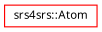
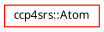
  digraph {
    rankdir=TB
-   n1 [color=red fillcolor=white fontname="FreeSans.ttf" fontsize=10 height=0.2 label="srs4srs::Atom" shape=record style=filled width=0.4]
+   n1 [color=red fillcolor=white fontname="FreeSans.ttf" fontsize=10 height=0.2 label="ccp4srs::Atom" shape=record style=filled width=0.4]
  }
